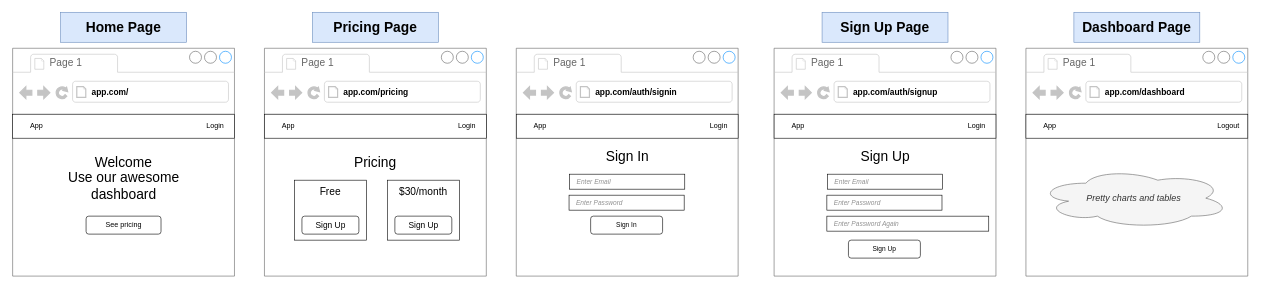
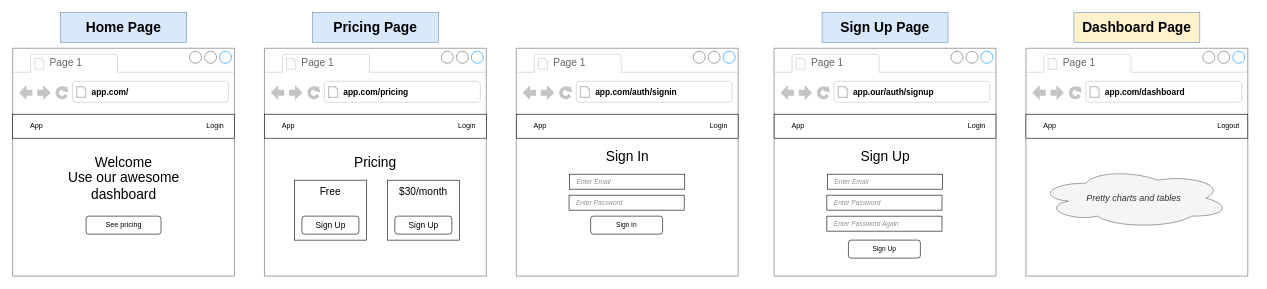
  <mxCell id="0" />
  <mxCell id="1" parent="0" />
  <mxCell id="2" value="" style="strokeWidth=1;shadow=0;dashed=0;align=center;html=1;shape=mxgraph.mockup.containers.browserWindow;rSize=0;strokeColor=#666666;strokeColor2=#008cff;strokeColor3=#c4c4c4;mainText=,;recursiveResize=0;" parent="1" vertex="1"><mxGeometry x="20" y="80" width="370" height="380" as="geometry" /></mxCell>
  <mxCell id="3" value="Page 1" style="strokeWidth=1;shadow=0;dashed=0;align=center;html=1;shape=mxgraph.mockup.containers.anchor;fontSize=17;fontColor=#666666;align=left;" parent="2" vertex="1"><mxGeometry x="60" y="12" width="110" height="26" as="geometry" /></mxCell>
  <mxCell id="4" value="" style="strokeWidth=1;shadow=0;dashed=0;align=center;html=1;shape=mxgraph.mockup.containers.anchor;rSize=0;fontSize=17;fontColor=#666666;align=left;" parent="2" vertex="1"><mxGeometry x="130" y="60" width="250" height="26" as="geometry" /></mxCell>
  <mxCell id="5" value="" style="rounded=0;whiteSpace=wrap;html=1;" parent="2" vertex="1"><mxGeometry y="110" width="370" height="40" as="geometry" /></mxCell>
  <mxCell id="6" value="App" style="text;html=1;strokeColor=none;fillColor=none;align=center;verticalAlign=middle;whiteSpace=wrap;rounded=0;" parent="2" vertex="1"><mxGeometry x="20" y="120" width="40" height="20" as="geometry" /></mxCell>
  <mxCell id="7" value="Login" style="text;html=1;strokeColor=none;fillColor=none;align=center;verticalAlign=middle;whiteSpace=wrap;rounded=0;" parent="2" vertex="1"><mxGeometry x="317.5" y="120" width="40" height="20" as="geometry" /></mxCell>
  <mxCell id="8" value="Welcome" style="text;html=1;strokeColor=none;fillColor=none;align=center;verticalAlign=middle;whiteSpace=wrap;rounded=0;fontSize=23;" parent="2" vertex="1"><mxGeometry x="165" y="180" width="40" height="20" as="geometry" /></mxCell>
  <mxCell id="9" value="See pricing" style="rounded=1;whiteSpace=wrap;html=1;" parent="2" vertex="1"><mxGeometry x="122.5" y="280" width="125" height="30" as="geometry" /></mxCell>
  <mxCell id="10" value="app.com/" style="text;html=1;strokeColor=none;fillColor=none;align=left;verticalAlign=middle;whiteSpace=wrap;rounded=0;fontSize=14;fontStyle=1" parent="2" vertex="1"><mxGeometry x="130" y="63" width="150" height="20" as="geometry" /></mxCell>
  <mxCell id="11" value="Use our awesome dashboard" style="text;html=1;strokeColor=none;fillColor=none;align=center;verticalAlign=middle;whiteSpace=wrap;rounded=0;fontSize=23;" parent="2" vertex="1"><mxGeometry x="82.5" y="220" width="205" height="20" as="geometry" /></mxCell>
  <mxCell id="12" value="" style="strokeWidth=1;shadow=0;dashed=0;align=center;html=1;shape=mxgraph.mockup.containers.browserWindow;rSize=0;strokeColor=#666666;strokeColor2=#008cff;strokeColor3=#c4c4c4;mainText=,;recursiveResize=0;" parent="1" vertex="1"><mxGeometry x="440" y="80" width="370" height="380" as="geometry" /></mxCell>
  <mxCell id="13" value="Page 1" style="strokeWidth=1;shadow=0;dashed=0;align=center;html=1;shape=mxgraph.mockup.containers.anchor;fontSize=17;fontColor=#666666;align=left;" parent="12" vertex="1"><mxGeometry x="60" y="12" width="110" height="26" as="geometry" /></mxCell>
  <mxCell id="14" value="" style="strokeWidth=1;shadow=0;dashed=0;align=center;html=1;shape=mxgraph.mockup.containers.anchor;rSize=0;fontSize=17;fontColor=#666666;align=left;" parent="12" vertex="1"><mxGeometry x="130" y="60" width="250" height="26" as="geometry" /></mxCell>
  <mxCell id="15" value="" style="rounded=0;whiteSpace=wrap;html=1;" parent="12" vertex="1"><mxGeometry y="110" width="370" height="40" as="geometry" /></mxCell>
  <mxCell id="16" value="App" style="text;html=1;strokeColor=none;fillColor=none;align=center;verticalAlign=middle;whiteSpace=wrap;rounded=0;" parent="12" vertex="1"><mxGeometry x="20" y="120" width="40" height="20" as="geometry" /></mxCell>
  <mxCell id="17" value="Login" style="text;html=1;strokeColor=none;fillColor=none;align=center;verticalAlign=middle;whiteSpace=wrap;rounded=0;" parent="12" vertex="1"><mxGeometry x="317.5" y="120" width="40" height="20" as="geometry" /></mxCell>
  <mxCell id="18" value="Pricing" style="text;html=1;strokeColor=none;fillColor=none;align=center;verticalAlign=middle;whiteSpace=wrap;rounded=0;fontSize=23;" parent="12" vertex="1"><mxGeometry x="165" y="180" width="40" height="20" as="geometry" /></mxCell>
  <mxCell id="19" value="" style="rounded=0;whiteSpace=wrap;html=1;fontSize=14;" parent="12" vertex="1"><mxGeometry x="50" y="220" width="120" height="100" as="geometry" /></mxCell>
  <mxCell id="20" value="Free" style="text;html=1;strokeColor=none;fillColor=none;align=center;verticalAlign=middle;whiteSpace=wrap;rounded=0;fontSize=17;" parent="12" vertex="1"><mxGeometry x="90" y="230" width="40" height="20" as="geometry" /></mxCell>
  <mxCell id="21" value="Sign Up" style="rounded=1;whiteSpace=wrap;html=1;fontSize=14;" parent="12" vertex="1"><mxGeometry x="62.5" y="280" width="95" height="30" as="geometry" /></mxCell>
  <mxCell id="22" value="" style="rounded=0;whiteSpace=wrap;html=1;fontSize=14;" parent="12" vertex="1"><mxGeometry x="205" y="220" width="120" height="100" as="geometry" /></mxCell>
  <mxCell id="23" value="$30/month" style="text;html=1;strokeColor=none;fillColor=none;align=center;verticalAlign=middle;whiteSpace=wrap;rounded=0;fontSize=17;" parent="12" vertex="1"><mxGeometry x="245" y="230" width="40" height="20" as="geometry" /></mxCell>
  <mxCell id="24" value="Sign Up" style="rounded=1;whiteSpace=wrap;html=1;fontSize=14;" parent="12" vertex="1"><mxGeometry x="217.5" y="280" width="95" height="30" as="geometry" /></mxCell>
  <mxCell id="25" value="app.com/pricing" style="text;html=1;strokeColor=none;fillColor=none;align=left;verticalAlign=middle;whiteSpace=wrap;rounded=0;fontSize=14;fontStyle=1" parent="12" vertex="1"><mxGeometry x="130" y="63" width="150" height="20" as="geometry" /></mxCell>
  <mxCell id="26" value="" style="strokeWidth=1;shadow=0;dashed=0;align=center;html=1;shape=mxgraph.mockup.containers.browserWindow;rSize=0;strokeColor=#666666;strokeColor2=#008cff;strokeColor3=#c4c4c4;mainText=,;recursiveResize=0;" parent="1" vertex="1"><mxGeometry x="860" y="80" width="370" height="380" as="geometry" /></mxCell>
  <mxCell id="27" value="Page 1" style="strokeWidth=1;shadow=0;dashed=0;align=center;html=1;shape=mxgraph.mockup.containers.anchor;fontSize=17;fontColor=#666666;align=left;" parent="26" vertex="1"><mxGeometry x="60" y="12" width="110" height="26" as="geometry" /></mxCell>
  <mxCell id="28" value="" style="strokeWidth=1;shadow=0;dashed=0;align=center;html=1;shape=mxgraph.mockup.containers.anchor;rSize=0;fontSize=17;fontColor=#666666;align=left;" parent="26" vertex="1"><mxGeometry x="130" y="60" width="250" height="26" as="geometry" /></mxCell>
  <mxCell id="29" value="" style="rounded=0;whiteSpace=wrap;html=1;" parent="26" vertex="1"><mxGeometry y="110" width="370" height="40" as="geometry" /></mxCell>
  <mxCell id="30" value="App" style="text;html=1;strokeColor=none;fillColor=none;align=center;verticalAlign=middle;whiteSpace=wrap;rounded=0;" parent="26" vertex="1"><mxGeometry x="20" y="120" width="40" height="20" as="geometry" /></mxCell>
  <mxCell id="31" value="Login" style="text;html=1;strokeColor=none;fillColor=none;align=center;verticalAlign=middle;whiteSpace=wrap;rounded=0;" parent="26" vertex="1"><mxGeometry x="317.5" y="120" width="40" height="20" as="geometry" /></mxCell>
  <mxCell id="32" value="Sign In" style="text;html=1;strokeColor=none;fillColor=none;align=center;verticalAlign=middle;whiteSpace=wrap;rounded=0;fontSize=23;" parent="26" vertex="1"><mxGeometry x="142.5" y="170" width="85" height="20" as="geometry" /></mxCell>
  <mxCell id="33" value="app.com/auth/signin" style="text;html=1;strokeColor=none;fillColor=none;align=left;verticalAlign=middle;whiteSpace=wrap;rounded=0;fontSize=14;fontStyle=1" parent="26" vertex="1"><mxGeometry x="130" y="63" width="150" height="20" as="geometry" /></mxCell>
  <mxCell id="34" value="&lt;i style=&quot;font-size: 11px;&quot;&gt;Enter Email&lt;/i&gt;" style="rounded=0;whiteSpace=wrap;html=1;fontSize=11;align=left;spacingLeft=10;fontColor=#919191;" parent="26" vertex="1"><mxGeometry x="89" y="210" width="192" height="25" as="geometry" /></mxCell>
  <mxCell id="35" value="&lt;i style=&quot;font-size: 11px&quot;&gt;Enter Password&lt;/i&gt;" style="rounded=0;whiteSpace=wrap;html=1;fontSize=11;align=left;spacingLeft=10;fontColor=#919191;" parent="26" vertex="1"><mxGeometry x="88" y="245" width="192" height="25" as="geometry" /></mxCell>
  <mxCell id="36" value="Sign In" style="rounded=1;whiteSpace=wrap;html=1;fontSize=11;align=center;" parent="26" vertex="1"><mxGeometry x="124" y="280" width="120" height="30" as="geometry" /></mxCell>
  <mxCell id="37" value="" style="strokeWidth=1;shadow=0;dashed=0;align=center;html=1;shape=mxgraph.mockup.containers.browserWindow;rSize=0;strokeColor=#666666;strokeColor2=#008cff;strokeColor3=#c4c4c4;mainText=,;recursiveResize=0;" parent="1" vertex="1"><mxGeometry x="1290" y="80" width="370" height="380" as="geometry" /></mxCell>
  <mxCell id="38" value="Page 1" style="strokeWidth=1;shadow=0;dashed=0;align=center;html=1;shape=mxgraph.mockup.containers.anchor;fontSize=17;fontColor=#666666;align=left;" parent="37" vertex="1"><mxGeometry x="60" y="12" width="110" height="26" as="geometry" /></mxCell>
  <mxCell id="39" value="" style="strokeWidth=1;shadow=0;dashed=0;align=center;html=1;shape=mxgraph.mockup.containers.anchor;rSize=0;fontSize=17;fontColor=#666666;align=left;" parent="37" vertex="1"><mxGeometry x="130" y="60" width="250" height="26" as="geometry" /></mxCell>
  <mxCell id="40" value="" style="rounded=0;whiteSpace=wrap;html=1;" parent="37" vertex="1"><mxGeometry y="110" width="370" height="40" as="geometry" /></mxCell>
  <mxCell id="41" value="App" style="text;html=1;strokeColor=none;fillColor=none;align=center;verticalAlign=middle;whiteSpace=wrap;rounded=0;" parent="37" vertex="1"><mxGeometry x="20" y="120" width="40" height="20" as="geometry" /></mxCell>
  <mxCell id="42" value="Login" style="text;html=1;strokeColor=none;fillColor=none;align=center;verticalAlign=middle;whiteSpace=wrap;rounded=0;" parent="37" vertex="1"><mxGeometry x="317.5" y="120" width="40" height="20" as="geometry" /></mxCell>
  <mxCell id="43" value="Sign Up" style="text;html=1;strokeColor=none;fillColor=none;align=center;verticalAlign=middle;whiteSpace=wrap;rounded=0;fontSize=23;" parent="37" vertex="1"><mxGeometry x="142.5" y="170" width="85" height="20" as="geometry" /></mxCell>
- <mxCell id="44" value="app.com/auth/signup" style="text;html=1;strokeColor=none;fillColor=none;align=left;verticalAlign=middle;whiteSpace=wrap;rounded=0;fontSize=14;fontStyle=1" parent="37" vertex="1"><mxGeometry x="130" y="63" width="150" height="20" as="geometry" /></mxCell>
+ <mxCell id="44" value="app.our/auth/signup" style="text;html=1;strokeColor=none;fillColor=none;align=left;verticalAlign=middle;whiteSpace=wrap;rounded=0;fontSize=14;fontStyle=1" parent="37" vertex="1"><mxGeometry x="130" y="63" width="150" height="20" as="geometry" /></mxCell>
  <mxCell id="45" value="&lt;i style=&quot;font-size: 11px;&quot;&gt;Enter Email&lt;/i&gt;" style="rounded=0;whiteSpace=wrap;html=1;fontSize=11;align=left;spacingLeft=10;fontColor=#919191;" parent="37" vertex="1"><mxGeometry x="89" y="210" width="192" height="25" as="geometry" /></mxCell>
  <mxCell id="46" value="&lt;i style=&quot;font-size: 11px&quot;&gt;Enter Password&lt;/i&gt;" style="rounded=0;whiteSpace=wrap;html=1;fontSize=11;align=left;spacingLeft=10;fontColor=#919191;" parent="37" vertex="1"><mxGeometry x="88" y="245" width="192" height="25" as="geometry" /></mxCell>
  <mxCell id="47" value="Sign Up" style="rounded=1;whiteSpace=wrap;html=1;fontSize=11;align=center;" parent="37" vertex="1"><mxGeometry x="124" y="320" width="120" height="30" as="geometry" /></mxCell>
- <mxCell id="48" value="&lt;i style=&quot;font-size: 11px&quot;&gt;Enter Password Again&lt;/i&gt;" style="rounded=0;whiteSpace=wrap;html=1;fontSize=11;align=left;spacingLeft=10;fontColor=#919191;" parent="37" vertex="1"><mxGeometry x="88" y="280" width="270" height="25" as="geometry" /></mxCell>
+ <mxCell id="48" value="&lt;i style=&quot;font-size: 11px&quot;&gt;Enter Password Again&lt;/i&gt;" style="rounded=0;whiteSpace=wrap;html=1;fontSize=11;align=left;spacingLeft=10;fontColor=#919191;" parent="37" vertex="1"><mxGeometry x="88" y="280" width="192" height="25" as="geometry" /></mxCell>
  <mxCell id="49" value="" style="strokeWidth=1;shadow=0;dashed=0;align=center;html=1;shape=mxgraph.mockup.containers.browserWindow;rSize=0;strokeColor=#666666;strokeColor2=#008cff;strokeColor3=#c4c4c4;mainText=,;recursiveResize=0;" parent="1" vertex="1"><mxGeometry x="1710" y="80" width="370" height="380" as="geometry" /></mxCell>
  <mxCell id="50" value="Page 1" style="strokeWidth=1;shadow=0;dashed=0;align=center;html=1;shape=mxgraph.mockup.containers.anchor;fontSize=17;fontColor=#666666;align=left;" parent="49" vertex="1"><mxGeometry x="60" y="12" width="110" height="26" as="geometry" /></mxCell>
  <mxCell id="51" value="" style="strokeWidth=1;shadow=0;dashed=0;align=center;html=1;shape=mxgraph.mockup.containers.anchor;rSize=0;fontSize=17;fontColor=#666666;align=left;" parent="49" vertex="1"><mxGeometry x="130" y="60" width="250" height="26" as="geometry" /></mxCell>
  <mxCell id="52" value="" style="rounded=0;whiteSpace=wrap;html=1;" parent="49" vertex="1"><mxGeometry y="110" width="370" height="40" as="geometry" /></mxCell>
  <mxCell id="53" value="App" style="text;html=1;strokeColor=none;fillColor=none;align=center;verticalAlign=middle;whiteSpace=wrap;rounded=0;" parent="49" vertex="1"><mxGeometry x="20" y="120" width="40" height="20" as="geometry" /></mxCell>
  <mxCell id="54" value="Logout" style="text;html=1;strokeColor=none;fillColor=none;align=center;verticalAlign=middle;whiteSpace=wrap;rounded=0;" parent="49" vertex="1"><mxGeometry x="317.5" y="120" width="40" height="20" as="geometry" /></mxCell>
  <mxCell id="55" value="app.com/dashboard" style="text;html=1;strokeColor=none;fillColor=none;align=left;verticalAlign=middle;whiteSpace=wrap;rounded=0;fontSize=14;fontStyle=1" parent="49" vertex="1"><mxGeometry x="130" y="63" width="150" height="20" as="geometry" /></mxCell>
  <mxCell id="56" value="Pretty charts and tables" style="ellipse;shape=cloud;whiteSpace=wrap;html=1;fontSize=15;fontColor=#333333;align=center;fontStyle=2;fillColor=#f5f5f5;strokeColor=#666666;" parent="49" vertex="1"><mxGeometry x="20" y="200" width="320" height="100" as="geometry" /></mxCell>
  <mxCell id="57" value="Home Page" style="rounded=0;whiteSpace=wrap;html=1;fontSize=23;align=center;fillColor=#dae8fc;strokeColor=#6c8ebf;fontStyle=1" parent="1" vertex="1"><mxGeometry x="100" y="20" width="210" height="50" as="geometry" /></mxCell>
  <mxCell id="58" value="Pricing Page" style="rounded=0;whiteSpace=wrap;html=1;fontSize=23;align=center;fillColor=#dae8fc;strokeColor=#6c8ebf;fontStyle=1" parent="1" vertex="1"><mxGeometry x="520" y="20" width="210" height="50" as="geometry" /></mxCell>
  <mxCell id="59" value="Sign Up Page" style="rounded=0;whiteSpace=wrap;html=1;fontSize=23;align=center;fillColor=#dae8fc;strokeColor=#6c8ebf;fontStyle=1" parent="1" vertex="1"><mxGeometry x="1370" y="20" width="210" height="50" as="geometry" /></mxCell>
- <mxCell id="60" value="Dashboard Page" style="rounded=0;whiteSpace=wrap;html=1;fontSize=23;align=center;fillColor=#dae8fc;strokeColor=#6c8ebf;fontStyle=1" parent="1" vertex="1"><mxGeometry x="1790" y="20" width="210" height="50" as="geometry" /></mxCell>
+ <mxCell id="60" value="Dashboard Page" style="rounded=0;whiteSpace=wrap;html=1;fontSize=23;align=center;fillColor=#fff2cc;strokeColor=#6c8ebf;fontStyle=1;" parent="1" vertex="1"><mxGeometry x="1790" y="20" width="210" height="50" as="geometry" /></mxCell>
